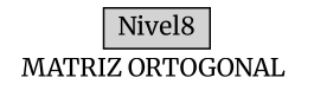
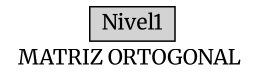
  digraph {
    label="MATRIZ ORTOGONAL "
    rankdir=UD
    fontname=Merriweather
-   Nivel1 [height=.1 shape=record style=filled fontname=Merriweather label=Nivel8]
+   Nivel1 [height=.1 shape=record style=filled fontname=Merriweather]
    subgraph sub_1 {
      rank=min
      Nivel1
    }
  }
